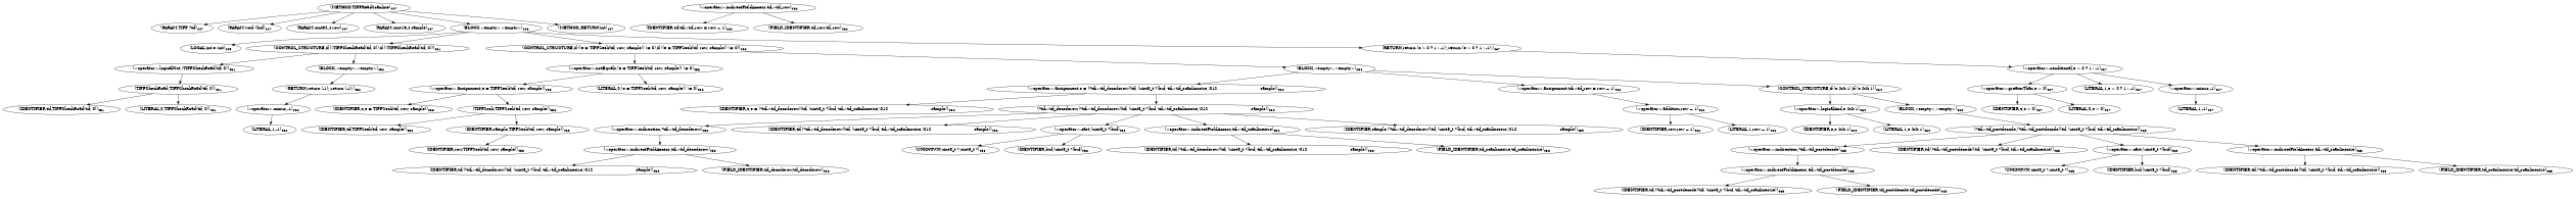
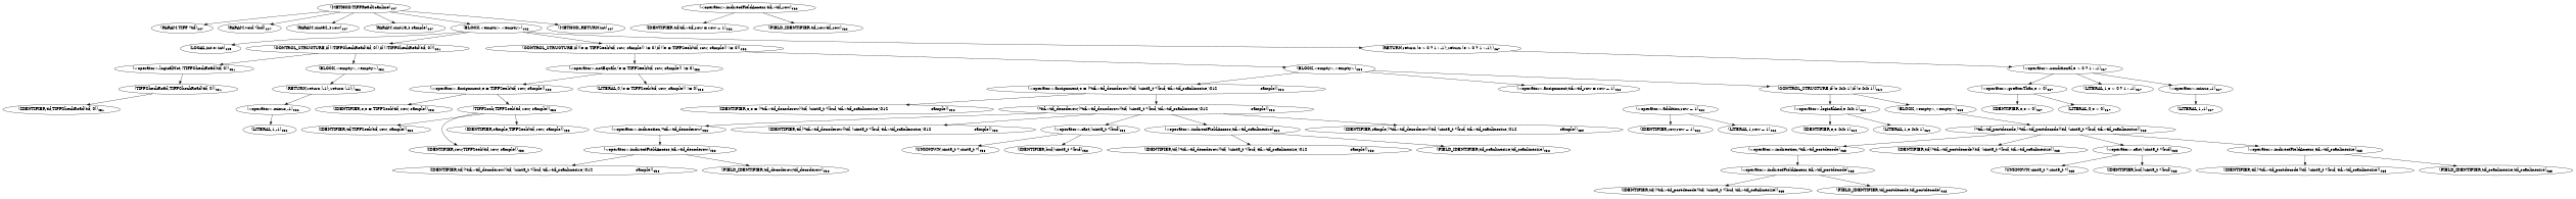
  digraph {
    n1 [label=<(METHOD,TIFFReadScanline)<SUB>447</SUB>>]
    n2 [label=<(PARAM,TIFF *tif)<SUB>447</SUB>>]
    n3 [label=<(PARAM,void *buf)<SUB>447</SUB>>]
    n4 [label=<(PARAM,uint32_t row)<SUB>447</SUB>>]
    n5 [label=<(PARAM,uint16_t sample)<SUB>447</SUB>>]
    n6 [label=<(BLOCK,&lt;empty&gt;,&lt;empty&gt;)<SUB>448</SUB>>]
    n7 [label=<(METHOD_RETURN,int)<SUB>447</SUB>>]
    n8 [label=<(LOCAL,int e: int)<SUB>449</SUB>>]
    n9 [label=<(CONTROL_STRUCTURE,if (!TIFFCheckRead(tif, 0)),if (!TIFFCheckRead(tif, 0)))<SUB>451</SUB>>]
    n10 [label=<(CONTROL_STRUCTURE,if ((e = TIFFSeek(tif, row, sample)) != 0),if ((e = TIFFSeek(tif, row, sample)) != 0))<SUB>453</SUB>>]
    n11 [label=<(RETURN,return (e &gt; 0 ? 1 : -1);,return (e &gt; 0 ? 1 : -1);)<SUB>467</SUB>>]
    n12 [label=<(&lt;operator&gt;.logicalNot,!TIFFCheckRead(tif, 0))<SUB>451</SUB>>]
    n13 [label=<(BLOCK,&lt;empty&gt;,&lt;empty&gt;)<SUB>452</SUB>>]
    n14 [label=<(&lt;operator&gt;.notEquals,(e = TIFFSeek(tif, row, sample)) != 0)<SUB>453</SUB>>]
    n15 [label=<(BLOCK,&lt;empty&gt;,&lt;empty&gt;)<SUB>454</SUB>>]
    n16 [label=<(&lt;operator&gt;.conditional,e &gt; 0 ? 1 : -1)<SUB>467</SUB>>]
    n17 [label=<(TIFFCheckRead,TIFFCheckRead(tif, 0))<SUB>451</SUB>>]
    n18 [label=<(RETURN,return (-1);,return (-1);)<SUB>452</SUB>>]
    n19 [label=<(IDENTIFIER,tif,TIFFCheckRead(tif, 0))<SUB>451</SUB>>]
-   n20 [label=<(LITERAL,0,TIFFCheckRead(tif, 0))<SUB>451</SUB>>]
    n21 [label=<(&lt;operator&gt;.minus,-1)<SUB>452</SUB>>]
    n22 [label=<(LITERAL,1,-1)<SUB>452</SUB>>]
    n23 [label=<(&lt;operator&gt;.assignment,e = TIFFSeek(tif, row, sample))<SUB>453</SUB>>]
    n24 [label=<(LITERAL,0,(e = TIFFSeek(tif, row, sample)) != 0)<SUB>453</SUB>>]
    n25 [label=<(&lt;operator&gt;.assignment,e = (*tif-&gt;tif_decoderow)(tif, (uint8_t *)buf, tif-&gt;tif_scanlinesize,\012                                  sample))<SUB>458</SUB>>]
    n26 [label=<(&lt;operator&gt;.assignment,tif-&gt;tif_row = row + 1)<SUB>462</SUB>>]
    n27 [label=<(CONTROL_STRUCTURE,if (e &amp;&amp; 1),if (e &amp;&amp; 1))<SUB>464</SUB>>]
    n28 [label=<(IDENTIFIER,e,e = TIFFSeek(tif, row, sample))<SUB>453</SUB>>]
    n29 [label=<(TIFFSeek,TIFFSeek(tif, row, sample))<SUB>453</SUB>>]
    n30 [label=<(IDENTIFIER,tif,TIFFSeek(tif, row, sample))<SUB>453</SUB>>]
    n31 [label=<(IDENTIFIER,row,TIFFSeek(tif, row, sample))<SUB>453</SUB>>]
    n32 [label=<(IDENTIFIER,sample,TIFFSeek(tif, row, sample))<SUB>453</SUB>>]
    n33 [label=<(IDENTIFIER,e,e = (*tif-&gt;tif_decoderow)(tif, (uint8_t *)buf, tif-&gt;tif_scanlinesize,\012                                  sample))<SUB>458</SUB>>]
    n34 [label=<(*tif-&gt;tif_decoderow,(*tif-&gt;tif_decoderow)(tif, (uint8_t *)buf, tif-&gt;tif_scanlinesize,\012                                  sample))<SUB>458</SUB>>]
    n35 [label=<(&lt;operator&gt;.addition,row + 1)<SUB>462</SUB>>]
    n36 [label=<(&lt;operator&gt;.logicalAnd,e &amp;&amp; 1)<SUB>464</SUB>>]
    n37 [label=<(BLOCK,&lt;empty&gt;,&lt;empty&gt;)<SUB>465</SUB>>]
    n38 [label=<(&lt;operator&gt;.indirection,*tif-&gt;tif_decoderow)<SUB>458</SUB>>]
    n39 [label=<(IDENTIFIER,tif,(*tif-&gt;tif_decoderow)(tif, (uint8_t *)buf, tif-&gt;tif_scanlinesize,\012                                  sample))<SUB>458</SUB>>]
    n40 [label=<(&lt;operator&gt;.cast,(uint8_t *)buf)<SUB>458</SUB>>]
    n41 [label=<(&lt;operator&gt;.indirectFieldAccess,tif-&gt;tif_scanlinesize)<SUB>458</SUB>>]
    n42 [label=<(IDENTIFIER,sample,(*tif-&gt;tif_decoderow)(tif, (uint8_t *)buf, tif-&gt;tif_scanlinesize,\012                                  sample))<SUB>459</SUB>>]
    n43 [label=<(&lt;operator&gt;.indirectFieldAccess,tif-&gt;tif_decoderow)<SUB>458</SUB>>]
    n44 [label=<(UNKNOWN,uint8_t *,uint8_t *)<SUB>458</SUB>>]
    n45 [label=<(IDENTIFIER,buf,(uint8_t *)buf)<SUB>458</SUB>>]
    n46 [label=<(IDENTIFIER,tif,(*tif-&gt;tif_decoderow)(tif, (uint8_t *)buf, tif-&gt;tif_scanlinesize,\012                                  sample))<SUB>458</SUB>>]
    n47 [label=<(FIELD_IDENTIFIER,tif_scanlinesize,tif_scanlinesize)<SUB>458</SUB>>]
    n48 [label=<(IDENTIFIER,tif,(*tif-&gt;tif_decoderow)(tif, (uint8_t *)buf, tif-&gt;tif_scanlinesize,\012                                  sample))<SUB>458</SUB>>]
    n49 [label=<(FIELD_IDENTIFIER,tif_decoderow,tif_decoderow)<SUB>458</SUB>>]
    n50 [label=<(&lt;operator&gt;.indirectFieldAccess,tif-&gt;tif_row)<SUB>462</SUB>>]
    n51 [label=<(IDENTIFIER,tif,tif-&gt;tif_row = row + 1)<SUB>462</SUB>>]
    n52 [label=<(FIELD_IDENTIFIER,tif_row,tif_row)<SUB>462</SUB>>]
    n53 [label=<(IDENTIFIER,row,row + 1)<SUB>462</SUB>>]
    n54 [label=<(LITERAL,1,row + 1)<SUB>462</SUB>>]
    n55 [label=<(IDENTIFIER,e,e &amp;&amp; 1)<SUB>464</SUB>>]
    n56 [label=<(LITERAL,1,e &amp;&amp; 1)<SUB>464</SUB>>]
    n57 [label=<(*tif-&gt;tif_postdecode,(*tif-&gt;tif_postdecode)(tif, (uint8_t *)buf, tif-&gt;tif_scanlinesize))<SUB>465</SUB>>]
    n58 [label=<(&lt;operator&gt;.indirection,*tif-&gt;tif_postdecode)<SUB>465</SUB>>]
    n59 [label=<(IDENTIFIER,tif,(*tif-&gt;tif_postdecode)(tif, (uint8_t *)buf, tif-&gt;tif_scanlinesize))<SUB>465</SUB>>]
    n60 [label=<(&lt;operator&gt;.cast,(uint8_t *)buf)<SUB>465</SUB>>]
    n61 [label=<(&lt;operator&gt;.indirectFieldAccess,tif-&gt;tif_scanlinesize)<SUB>465</SUB>>]
    n62 [label=<(&lt;operator&gt;.indirectFieldAccess,tif-&gt;tif_postdecode)<SUB>465</SUB>>]
    n63 [label=<(UNKNOWN,uint8_t *,uint8_t *)<SUB>465</SUB>>]
    n64 [label=<(IDENTIFIER,buf,(uint8_t *)buf)<SUB>465</SUB>>]
    n65 [label=<(IDENTIFIER,tif,(*tif-&gt;tif_postdecode)(tif, (uint8_t *)buf, tif-&gt;tif_scanlinesize))<SUB>465</SUB>>]
    n66 [label=<(FIELD_IDENTIFIER,tif_scanlinesize,tif_scanlinesize)<SUB>465</SUB>>]
    n67 [label=<(IDENTIFIER,tif,(*tif-&gt;tif_postdecode)(tif, (uint8_t *)buf, tif-&gt;tif_scanlinesize))<SUB>465</SUB>>]
    n68 [label=<(FIELD_IDENTIFIER,tif_postdecode,tif_postdecode)<SUB>465</SUB>>]
    n69 [label=<(&lt;operator&gt;.greaterThan,e &gt; 0)<SUB>467</SUB>>]
    n70 [label=<(LITERAL,1,e &gt; 0 ? 1 : -1)<SUB>467</SUB>>]
    n71 [label=<(&lt;operator&gt;.minus,-1)<SUB>467</SUB>>]
    n72 [label=<(IDENTIFIER,e,e &gt; 0)<SUB>467</SUB>>]
    n73 [label=<(LITERAL,0,e &gt; 0)<SUB>467</SUB>>]
    n74 [label=<(LITERAL,1,-1)<SUB>467</SUB>>]
    n1 -> n2
    n1 -> n3
    n1 -> n4
    n1 -> n5
    n1 -> n6
    n1 -> n7
    n6 -> n8
    n6 -> n9
    n6 -> n10
    n6 -> n11
    n9 -> n12
    n9 -> n13
    n10 -> n14
    n10 -> n15
    n11 -> n16
    n12 -> n17
    n13 -> n18
    n14 -> n23
    n14 -> n24
    n15 -> n25
    n15 -> n26
    n15 -> n27
    n16 -> n69
    n16 -> n70
    n16 -> n71
    n17 -> n19
-   n17 -> n20
    n18 -> n21
    n21 -> n22
    n23 -> n28
    n23 -> n29
    n25 -> n33
    n25 -> n34
-   n26 -> n35
    n27 -> n36
    n27 -> n37
    n29 -> n30
-   n32 -> n31
+   n29 -> n31
    n29 -> n32
    n34 -> n38
    n34 -> n39
    n34 -> n40
    n34 -> n41
    n34 -> n42
    n35 -> n53
    n35 -> n54
    n36 -> n55
    n36 -> n56
    n37 -> n57
    n38 -> n43
    n40 -> n44
    n40 -> n45
    n41 -> n46
    n41 -> n47
    n43 -> n48
    n43 -> n49
    n50 -> n51
    n50 -> n52
    n57 -> n58
    n57 -> n59
    n57 -> n60
    n57 -> n61
    n58 -> n62
    n60 -> n63
    n60 -> n64
    n61 -> n65
    n61 -> n66
    n62 -> n67
    n62 -> n68
    n69 -> n72
    n69 -> n73
    n71 -> n74
  }
